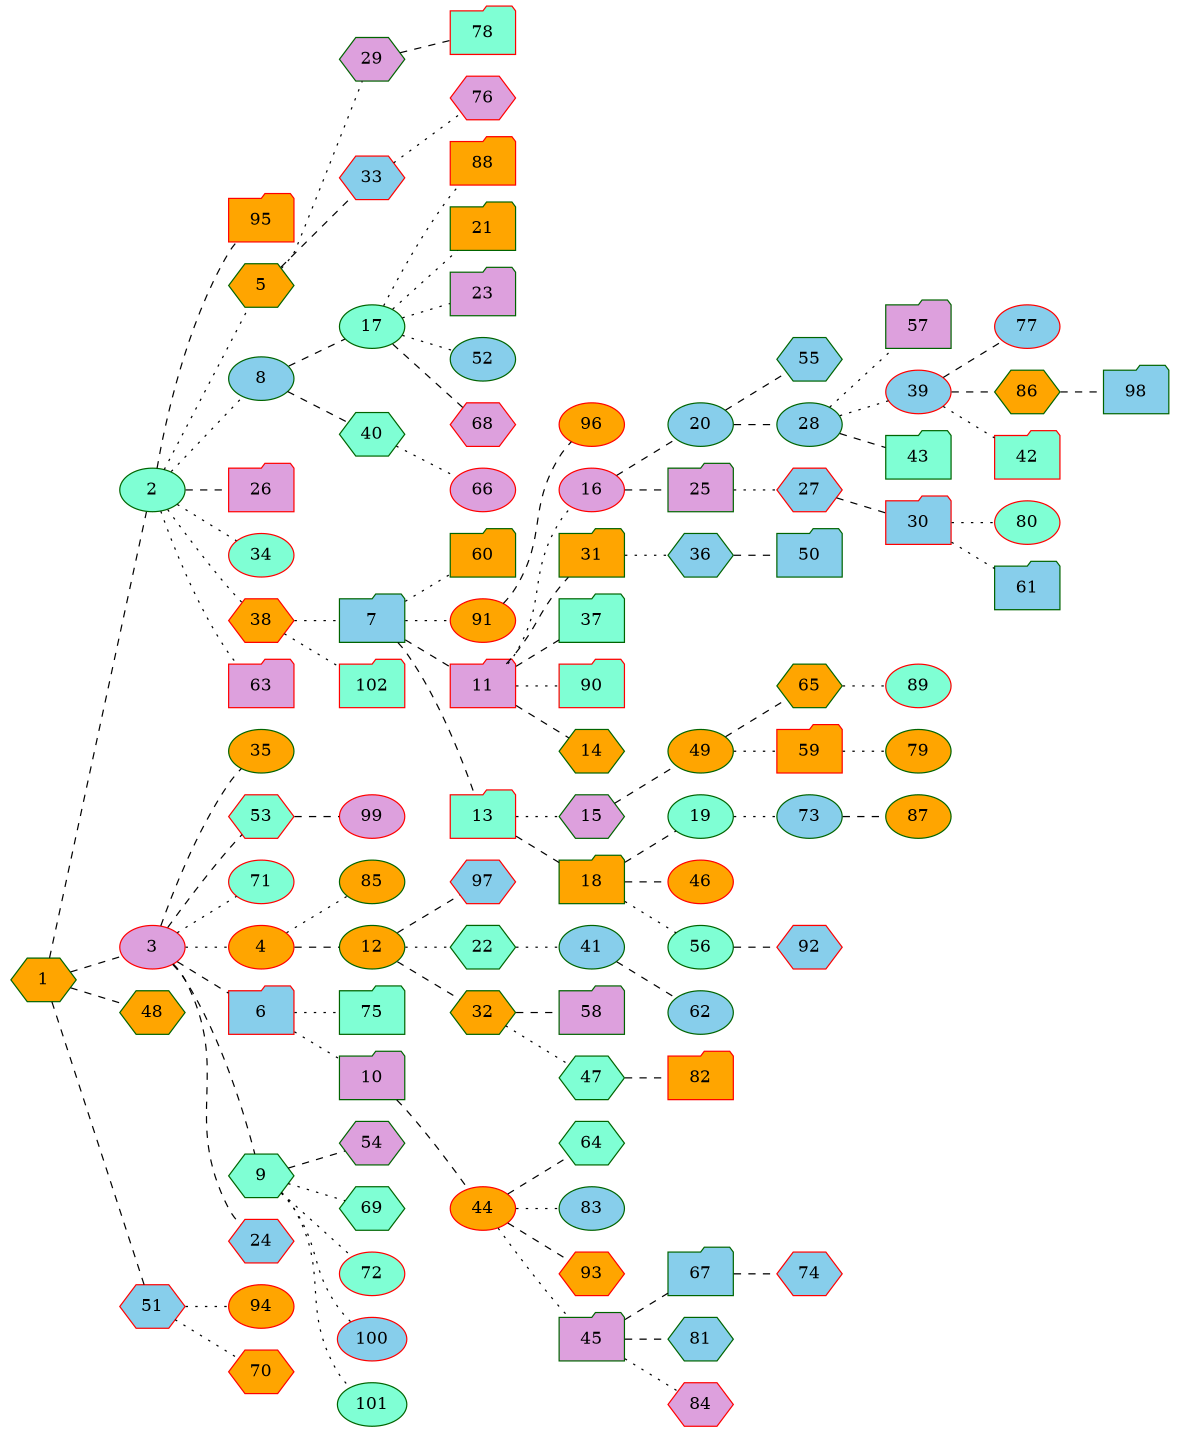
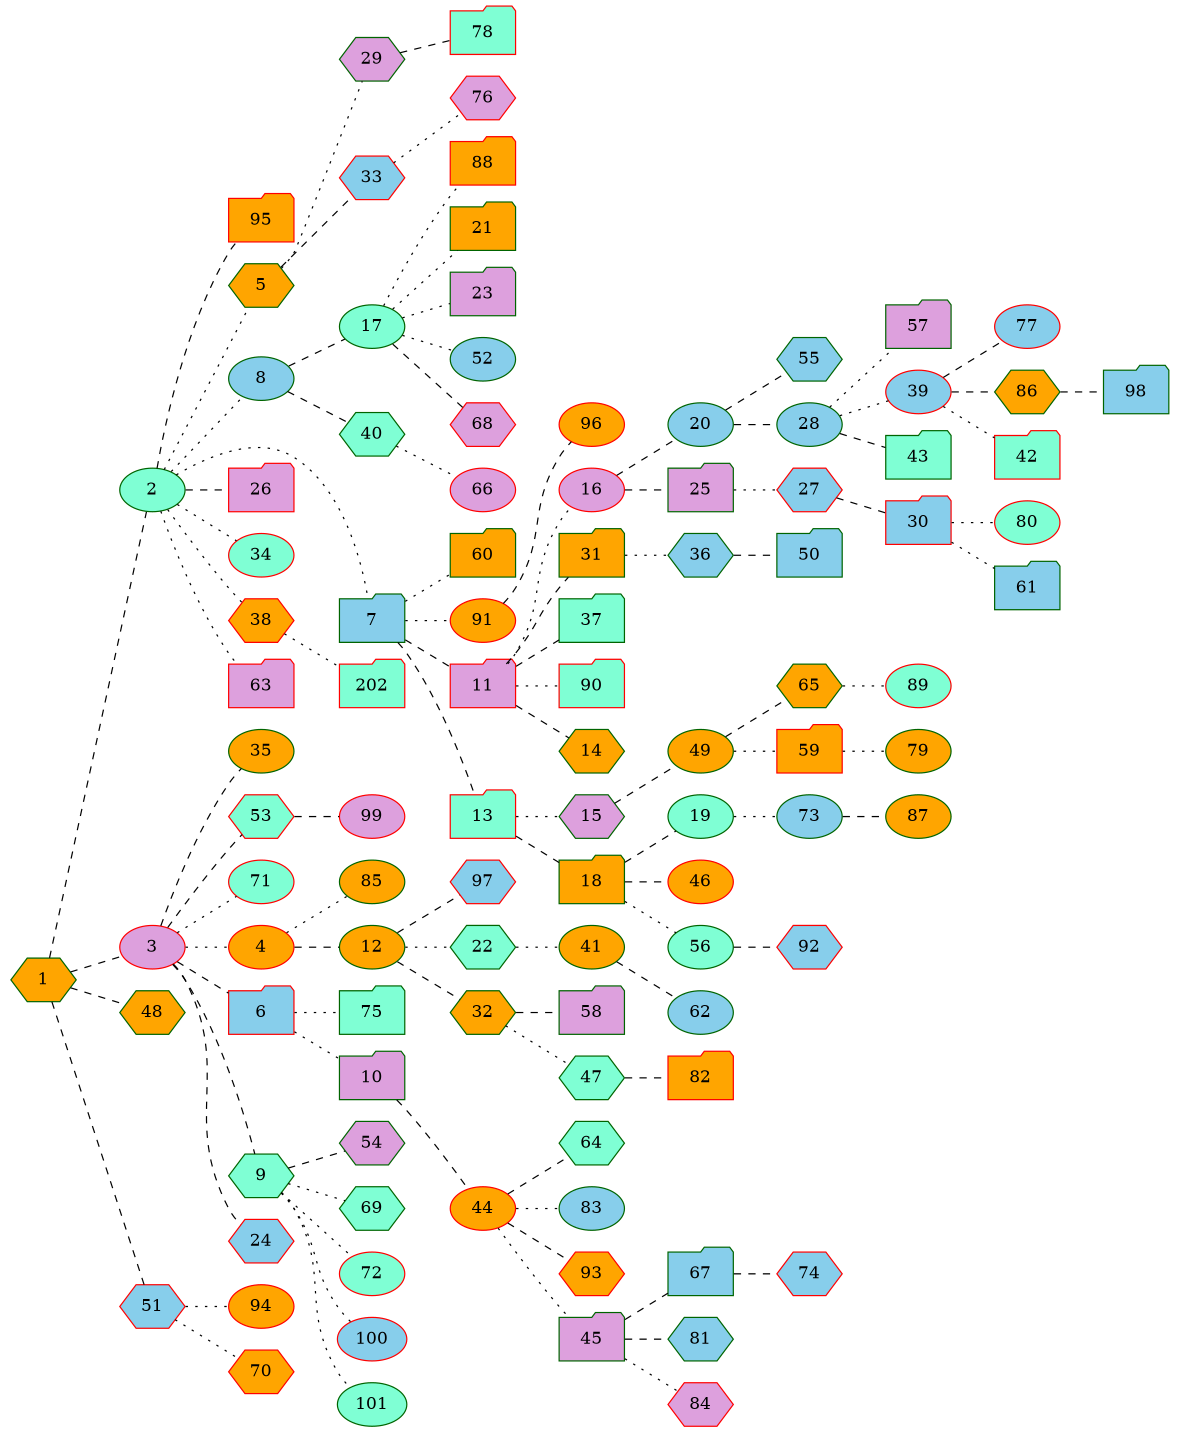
  graph {
    rankdir=LR
    node [color=darkgreen fillcolor=orange shape=ellipse style=filled]
    edge [style=dashed]
    1 [shape=hexagon]
    2 [fillcolor=aquamarine]
    3 [color=red fillcolor=plum]
    48 [shape=hexagon]
    51 [color=red fillcolor=skyblue shape=hexagon]
    5 [shape=hexagon]
    7 [fillcolor=skyblue shape=folder]
    8 [fillcolor=skyblue]
    26 [color=red fillcolor=plum shape=folder]
    34 [color=red fillcolor=aquamarine]
    38 [color=red shape=hexagon]
    63 [color=red fillcolor=plum shape=folder]
    95 [color=red shape=folder]
    4 [color=red]
    6 [color=red fillcolor=skyblue shape=folder]
    9 [fillcolor=aquamarine shape=hexagon]
    24 [color=red fillcolor=skyblue shape=hexagon]
    35
    53 [color=red fillcolor=aquamarine shape=hexagon]
    71 [color=red fillcolor=aquamarine]
    70 [color=red shape=hexagon]
    94 [color=red]
    29 [fillcolor=plum shape=hexagon]
    33 [color=red fillcolor=skyblue shape=hexagon]
    11 [color=red fillcolor=plum shape=folder]
    13 [color=red fillcolor=aquamarine shape=folder]
    60 [shape=folder]
    91 [color=red]
    17 [fillcolor=aquamarine]
    40 [fillcolor=aquamarine shape=hexagon]
-   102 [color=red fillcolor=aquamarine shape=folder]
+   102 [color=red fillcolor=aquamarine shape=folder label=202]
    12
    85
    10 [fillcolor=plum shape=folder]
    75 [fillcolor=aquamarine shape=folder]
    54 [fillcolor=plum shape=hexagon]
    69 [fillcolor=aquamarine shape=hexagon]
    72 [color=red fillcolor=aquamarine]
    100 [color=red fillcolor=skyblue]
    101 [fillcolor=aquamarine]
    99 [color=red fillcolor=plum]
    22 [fillcolor=aquamarine shape=hexagon]
    32 [shape=hexagon]
    97 [color=red fillcolor=skyblue shape=hexagon]
    78 [color=red fillcolor=aquamarine shape=folder]
    76 [color=red fillcolor=plum shape=hexagon]
    44 [color=red]
    14 [shape=hexagon]
    16 [color=red fillcolor=plum]
    31 [shape=folder]
    37 [fillcolor=aquamarine shape=folder]
    90 [color=red fillcolor=aquamarine shape=folder]
    15 [fillcolor=plum shape=hexagon]
    18 [shape=folder]
    96 [color=red]
    21 [shape=folder]
    23 [fillcolor=plum shape=folder]
    52 [fillcolor=skyblue]
    68 [color=red fillcolor=plum shape=hexagon]
    88 [color=red shape=folder]
    66 [color=red fillcolor=plum]
    45 [fillcolor=plum shape=folder]
    64 [fillcolor=aquamarine shape=hexagon]
    83 [fillcolor=skyblue]
    93 [color=red shape=hexagon]
    20 [fillcolor=skyblue]
    25 [fillcolor=plum shape=folder]
    36 [fillcolor=skyblue shape=hexagon]
-   41 [fillcolor=skyblue]
+   41
    47 [fillcolor=aquamarine shape=hexagon]
    58 [fillcolor=plum shape=folder]
    49
    19 [fillcolor=aquamarine]
    46 [color=red]
    56 [fillcolor=aquamarine]
    59 [color=red shape=folder]
    65 [shape=hexagon]
    28 [fillcolor=skyblue]
    55 [fillcolor=skyblue shape=hexagon]
    27 [color=red fillcolor=skyblue shape=hexagon]
    73 [fillcolor=skyblue]
    92 [color=red fillcolor=skyblue shape=hexagon]
    87
    39 [color=red fillcolor=skyblue]
    43 [fillcolor=aquamarine shape=folder]
    57 [fillcolor=plum shape=folder]
    62 [fillcolor=skyblue]
    30 [color=red fillcolor=skyblue shape=folder]
    61 [fillcolor=skyblue shape=folder]
    80 [color=red fillcolor=aquamarine]
    42 [color=red fillcolor=aquamarine shape=folder]
    77 [color=red fillcolor=skyblue]
    86 [shape=hexagon]
    50 [fillcolor=skyblue shape=folder]
    82 [color=red shape=folder]
    98 [fillcolor=skyblue shape=folder]
    67 [fillcolor=skyblue shape=folder]
    81 [fillcolor=skyblue shape=hexagon]
    84 [color=red fillcolor=plum shape=hexagon]
    74 [color=red fillcolor=skyblue shape=hexagon]
    79
    89 [color=red fillcolor=aquamarine]
    1 -- 2
    1 -- 3
    1 -- 48
    1 -- 51
    2 -- 5 [style=dotted]
-   38 -- 7 [style=dotted]
+   2 -- 7 [style=dotted]
    2 -- 8 [style=dotted]
    2 -- 26
    2 -- 34 [style=dotted]
    2 -- 38 [style=dotted]
    2 -- 63 [style=dotted]
    2 -- 95
    3 -- 4 [style=dotted]
    3 -- 6
    3 -- 9
    3 -- 24
    3 -- 35
    3 -- 53
    3 -- 71 [style=dotted]
    51 -- 70 [style=dotted]
    51 -- 94 [style=dotted]
    5 -- 29 [style=dotted]
    5 -- 33
    7 -- 11
    7 -- 13
    7 -- 60 [style=dotted]
    7 -- 91 [style=dotted]
    8 -- 17
    8 -- 40
    38 -- 102 [style=dotted]
    4 -- 12
    4 -- 85 [style=dotted]
    6 -- 10 [style=dotted]
    6 -- 75 [style=dotted]
    9 -- 54
    9 -- 69 [style=dotted]
    9 -- 72 [style=dotted]
    9 -- 100 [style=dotted]
    9 -- 101 [style=dotted]
    53 -- 99
    29 -- 78
    33 -- 76 [style=dotted]
    11 -- 14
    11 -- 16 [style=dotted]
    11 -- 31
    11 -- 37
    11 -- 90 [style=dotted]
    13 -- 15 [style=dotted]
    13 -- 18
    91 -- 96
    17 -- 21 [style=dotted]
    17 -- 23 [style=dotted]
    17 -- 52 [style=dotted]
    17 -- 68
    17 -- 88 [style=dotted]
    40 -- 66 [style=dotted]
    12 -- 22 [style=dotted]
    12 -- 32
    12 -- 97
    10 -- 44
    22 -- 41 [style=dotted]
    32 -- 47 [style=dotted]
    32 -- 58
    44 -- 45 [style=dotted]
    44 -- 64
    44 -- 83 [style=dotted]
    44 -- 93
    16 -- 20
    16 -- 25
    31 -- 36 [style=dotted]
    15 -- 49
    18 -- 19
    18 -- 46
    18 -- 56 [style=dotted]
    45 -- 67
    45 -- 81
    45 -- 84 [style=dotted]
    20 -- 28
    20 -- 55
    25 -- 27 [style=dotted]
    36 -- 50
    41 -- 62
    47 -- 82
    49 -- 59 [style=dotted]
    49 -- 65
    19 -- 73 [style=dotted]
    56 -- 92
    59 -- 79 [style=dotted]
    65 -- 89 [style=dotted]
    28 -- 39 [style=dotted]
    28 -- 43
    28 -- 57 [style=dotted]
    27 -- 30
    73 -- 87
    39 -- 42 [style=dotted]
    39 -- 77
    39 -- 86
    30 -- 61 [style=dotted]
    30 -- 80 [style=dotted]
    86 -- 98
    67 -- 74
  }
